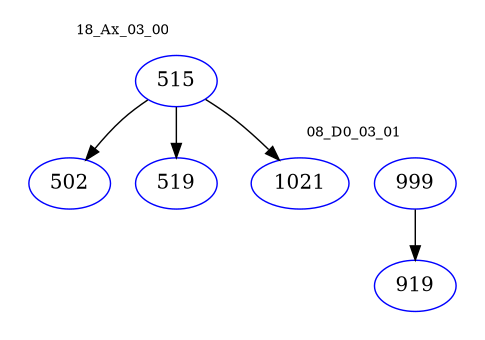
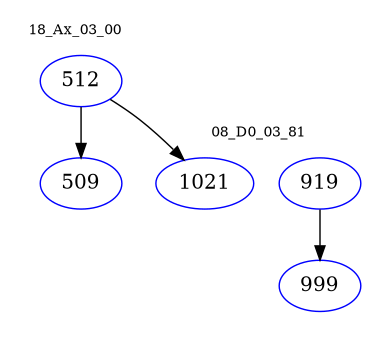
  digraph {
    node [color=blue]
    edge [color=black]
-   n1 [label=515]
-   n2 [label=502]
-   n3 [label=519]
+   n1 [label=512]
+   n3 [label=509]
    n4 [label=999]
    n5 [label=919]
    n6 [label=1021]
    subgraph cluster_1 {
      color=white
      fontsize=10
      label="18_Ax_03_00"
      n1
-     n2
      n3
    }
    subgraph cluster_2 {
      color=white
      fontsize=10
-     label="08_D0_03_01"
+     label="08_D0_03_81"
      n4
      n5
      n6
    }
-   n1 -> n2
    n1 -> n3
    n1 -> n6
-   n4 -> n5
+   n5 -> n4
  }
